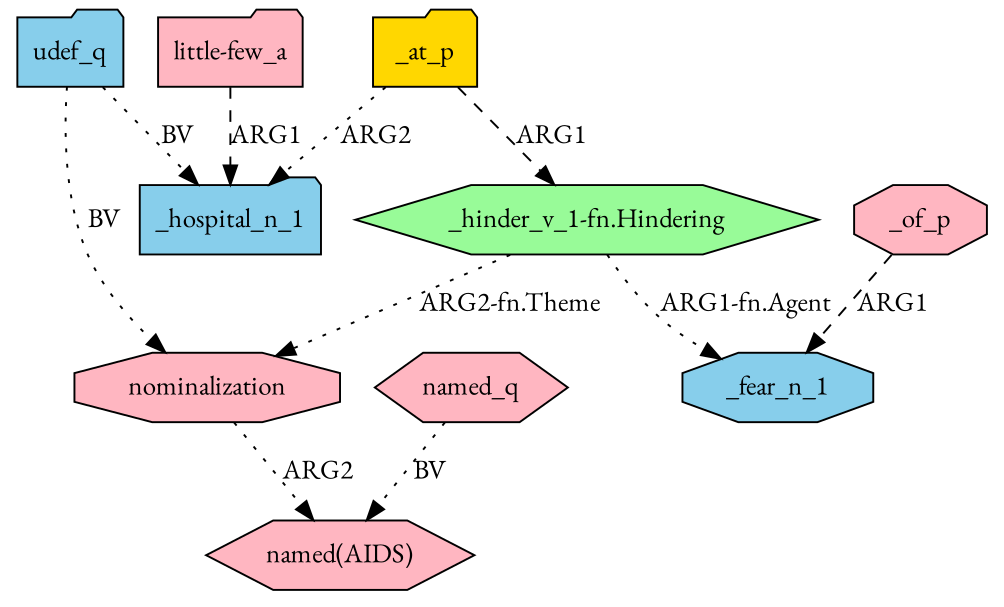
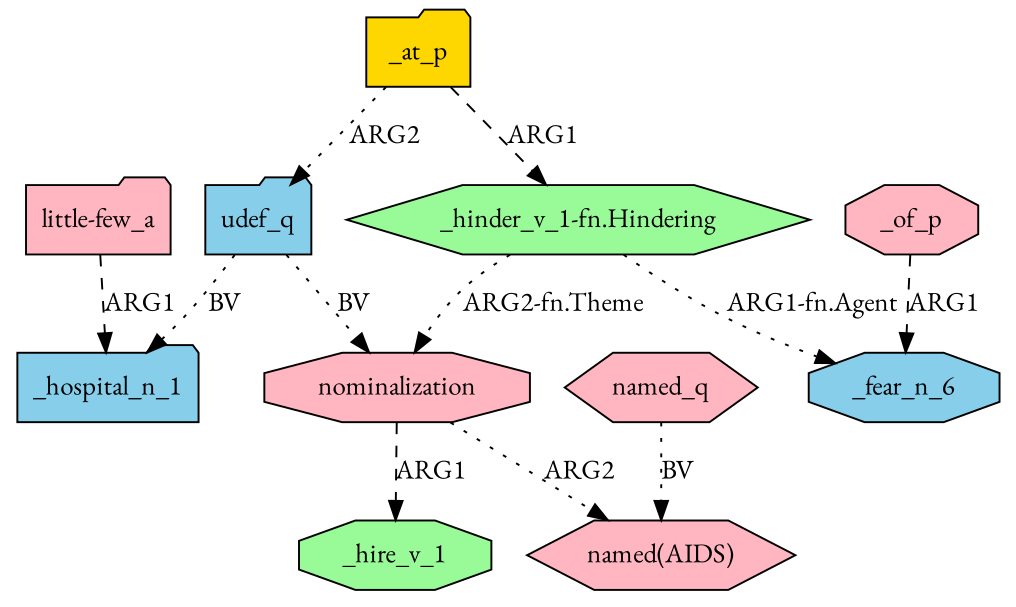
  digraph {
    fontname="EB Garamond"
    node [fillcolor=lightpink fontname="EB Garamond" shape=folder style=filled]
    edge [fontname="EB Garamond" style=dotted]
    "little-few_a"
    _hospital_n_1 [fillcolor=skyblue]
    "_hinder_v_1-fn.Hindering" [fillcolor=palegreen shape=hexagon]
    nominalization [shape=octagon]
-   _fear_n_1 [fillcolor=skyblue shape=octagon]
+   _fear_n_1 [fillcolor=skyblue shape=octagon label=_fear_n_6]
+   _hire_v_1 [fillcolor=palegreen shape=octagon]
    "named(AIDS)" [shape=hexagon]
    udef_q [fillcolor=skyblue]
    _of_p [shape=octagon]
    n10 [label=named_q shape=hexagon]
    _at_p [fillcolor=gold]
    "little-few_a" -> _hospital_n_1 [label=ARG1 style=dashed]
    "_hinder_v_1-fn.Hindering" -> nominalization [label="ARG2-fn.Theme"]
    "_hinder_v_1-fn.Hindering" -> _fear_n_1 [label="ARG1-fn.Agent"]
+   nominalization -> _hire_v_1 [label=ARG1 style=dashed]
    nominalization -> "named(AIDS)" [label=ARG2]
    udef_q -> _hospital_n_1 [label=BV]
    udef_q -> nominalization [label=BV]
    _of_p -> _fear_n_1 [label=ARG1 style=dashed]
    n10 -> "named(AIDS)" [label=BV]
-   _at_p -> _hospital_n_1 [label=ARG2]
+   _at_p -> udef_q [label=ARG2]
    _at_p -> "_hinder_v_1-fn.Hindering" [label=ARG1 style=dashed]
  }
